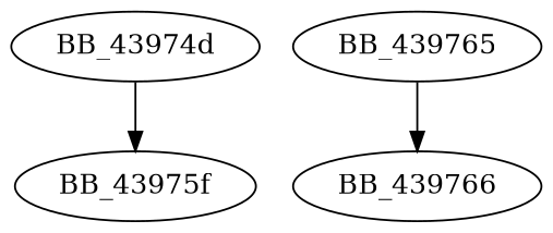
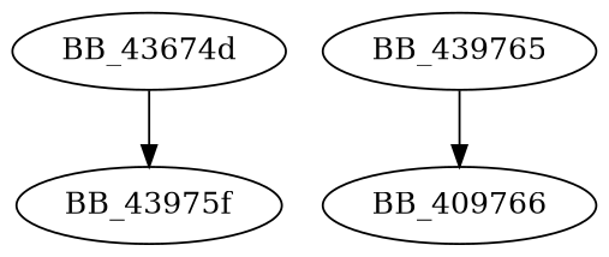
  digraph {
    fontname="DejaVu Serif"
    node [fontname="DejaVu Serif"]
    edge [fontname="DejaVu Serif"]
-   BB_43974d
+   BB_43974d [label=BB_43674d]
    BB_43975f
    BB_439765
-   BB_439766
+   BB_439766 [label=BB_409766]
    BB_43974d -> BB_43975f
    BB_439765 -> BB_439766
  }
